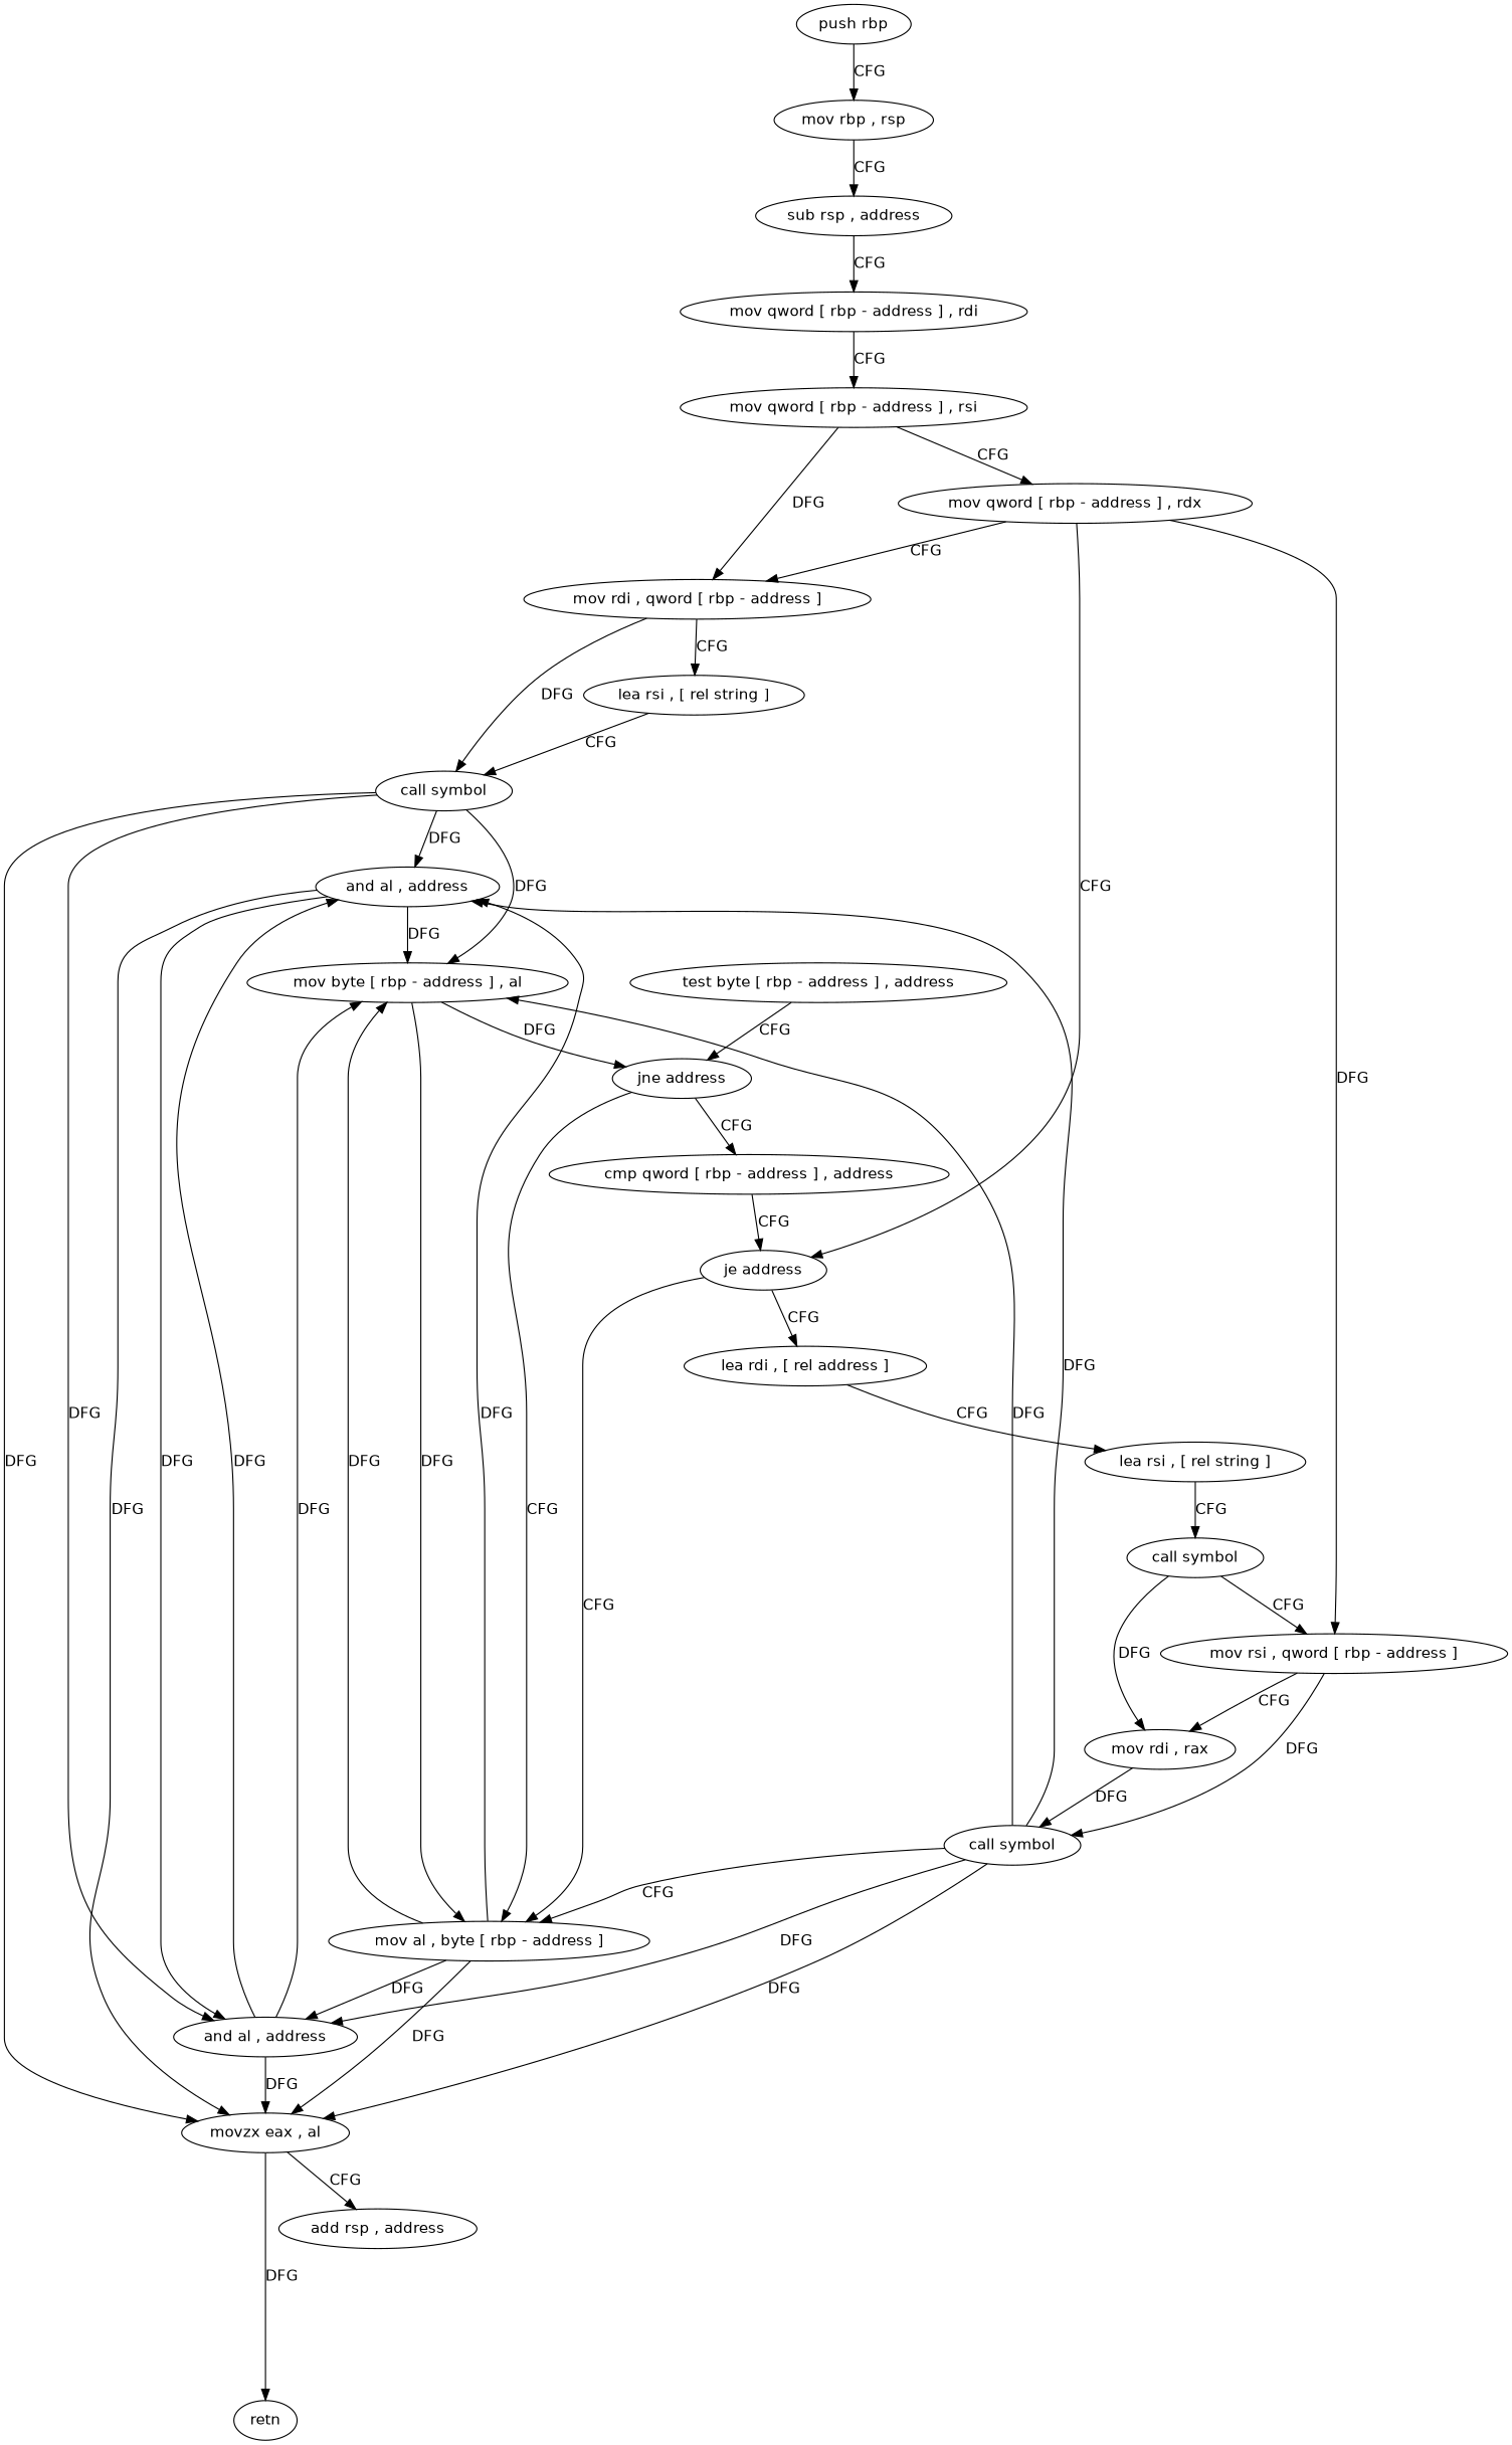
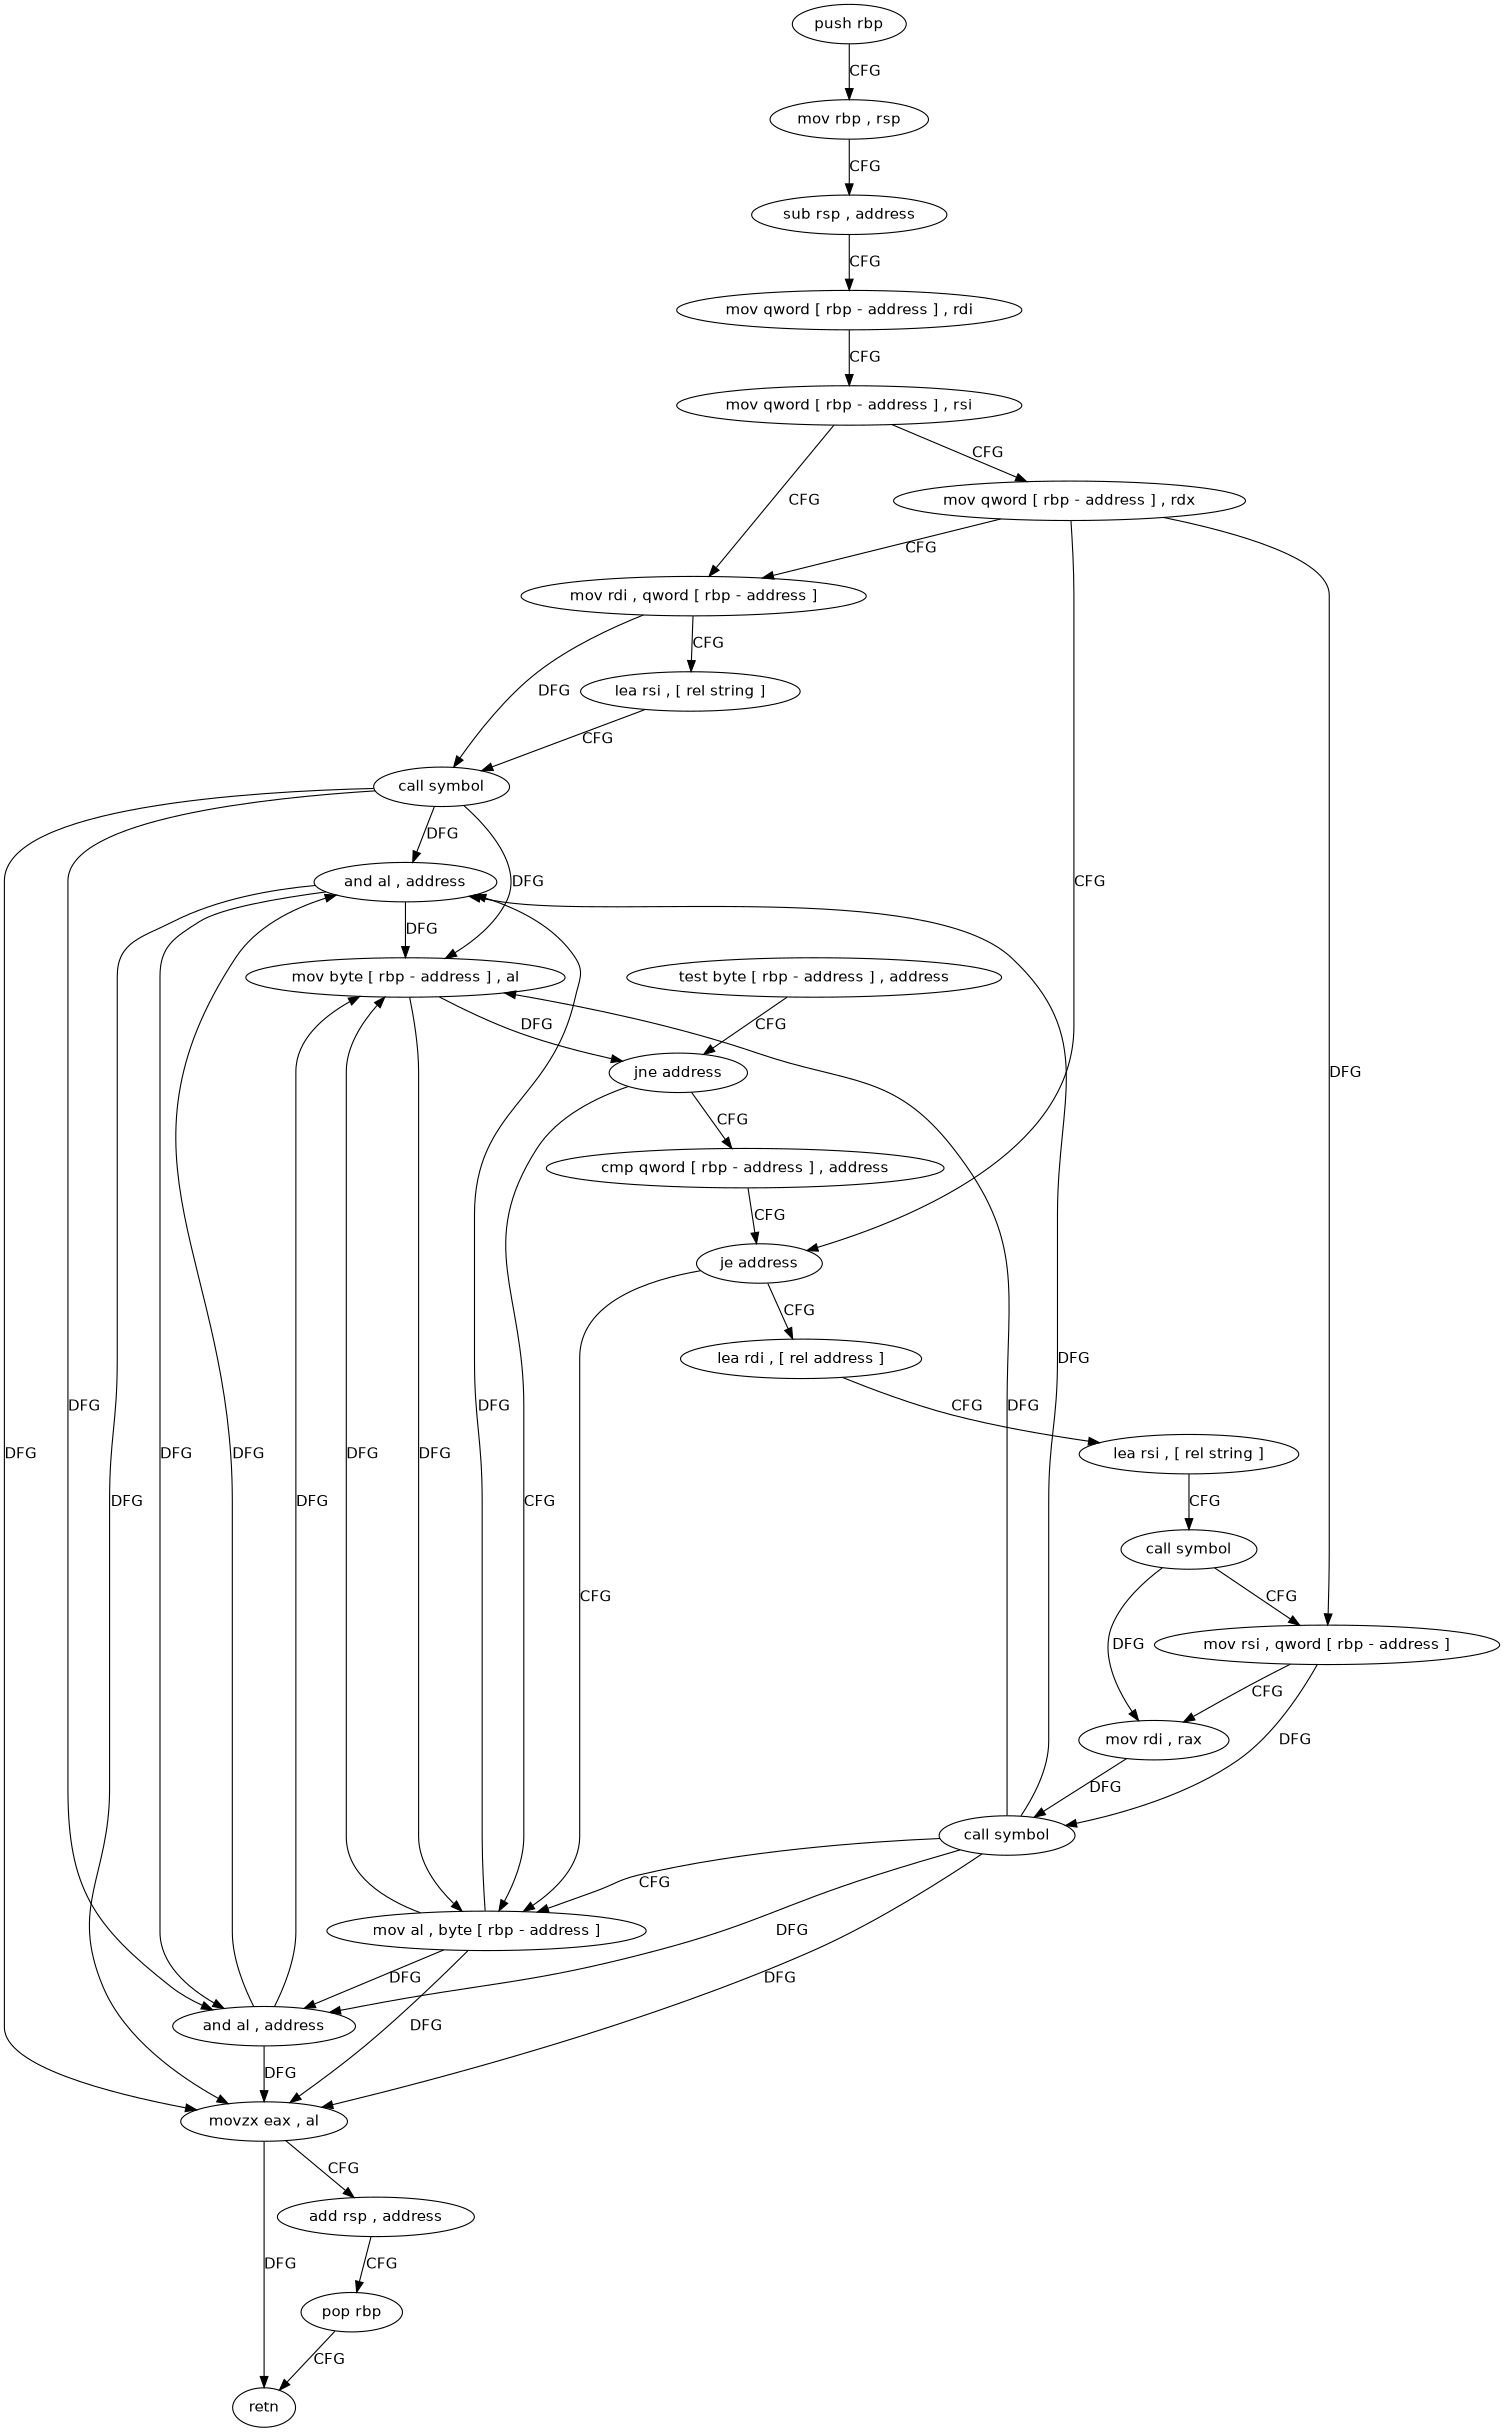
  digraph {
    fontname="DejaVu Sans"
    node [fontname="DejaVu Sans"]
    edge [fontname="DejaVu Sans"]
    n1 [label="push rbp"]
    n2 [label="mov rbp , rsp"]
    n3 [label="sub rsp , address"]
    n4 [label="mov qword [ rbp - address ] , rdi"]
    n5 [label="mov qword [ rbp - address ] , rsi"]
    n6 [label="mov qword [ rbp - address ] , rdx"]
    n7 [label="mov rdi , qword [ rbp - address ]"]
    n8 [label="je address"]
    n9 [label="mov rsi , qword [ rbp - address ]"]
    n10 [label="lea rsi , [ rel string ]"]
    n11 [label="call symbol"]
    n12 [label="mov al , byte [ rbp - address ]"]
    n13 [label="lea rdi , [ rel address ]"]
    n14 [label="mov rdi , rax"]
    n15 [label="call symbol"]
    n16 [label="and al , address"]
    n17 [label="mov byte [ rbp - address ] , al"]
    n18 [label="and al , address"]
    n19 [label="movzx eax , al"]
    n20 [label="jne address"]
    n21 [label="add rsp , address"]
    n22 [label=retn]
    n23 [label="test byte [ rbp - address ] , address"]
    n24 [label="cmp qword [ rbp - address ] , address"]
+   n25 [label="pop rbp"]
    n26 [label="lea rsi , [ rel string ]"]
    n27 [label="call symbol"]
    n1 -> n2 [label=CFG]
    n2 -> n3 [label=CFG]
    n3 -> n4 [label=CFG]
    n4 -> n5 [label=CFG]
    n5 -> n6 [label=CFG]
-   n5 -> n7 [label=DFG]
+   n5 -> n7 [label=CFG]
    n6 -> n7 [label=CFG]
    n6 -> n8 [label=CFG]
    n6 -> n9 [label=DFG]
    n7 -> n10 [label=CFG]
    n7 -> n11 [label=DFG]
    n8 -> n12 [label=CFG]
    n8 -> n13 [label=CFG]
    n9 -> n14 [label=CFG]
    n9 -> n15 [label=DFG]
    n10 -> n11 [label=CFG]
    n11 -> n16 [label=DFG]
    n11 -> n17 [label=DFG]
    n11 -> n18 [label=DFG]
    n11 -> n19 [label=DFG]
    n12 -> n16 [label=DFG]
    n12 -> n17 [label=DFG]
    n12 -> n18 [label=DFG]
    n12 -> n19 [label=DFG]
    n13 -> n26 [label=CFG]
    n14 -> n15 [label=DFG]
    n15 -> n12 [label=CFG]
    n15 -> n16 [label=DFG]
    n15 -> n17 [label=DFG]
    n15 -> n18 [label=DFG]
    n15 -> n19 [label=DFG]
    n16 -> n17 [label=DFG]
    n16 -> n18 [label=DFG]
    n16 -> n19 [label=DFG]
    n17 -> n12 [label=DFG]
    n17 -> n20 [label=DFG]
    n18 -> n16 [label=DFG]
    n18 -> n17 [label=DFG]
    n18 -> n19 [label=DFG]
    n19 -> n21 [label=CFG]
    n19 -> n22 [label=DFG]
    n20 -> n12 [label=CFG]
    n20 -> n24 [label=CFG]
+   n21 -> n25 [label=CFG]
    n23 -> n20 [label=CFG]
    n24 -> n8 [label=CFG]
+   n25 -> n22 [label=CFG]
    n26 -> n27 [label=CFG]
    n27 -> n9 [label=CFG]
    n27 -> n14 [label=DFG]
  }
